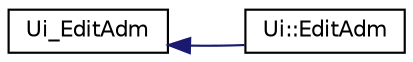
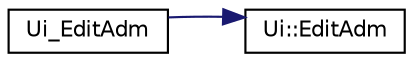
  digraph {
    rankdir=LR
    node [color=black fillcolor=white fontname=Helvetica fontsize=10 shape=record style=filled]
    n1 [height=0.2 label=Ui_EditAdm width=0.4]
    n2 [height=0.2 label="Ui::EditAdm" width=0.4]
-   n1 -> n2 [color=midnightblue dir=back fontname=Helvetica fontsize=10 labelfontname=Helvetica labelfontsize=10 style=solid]
+   n2 -> n1 [color=midnightblue dir=back fontname=Helvetica fontsize=10 labelfontname=Helvetica labelfontsize=10 style=solid]
  }
